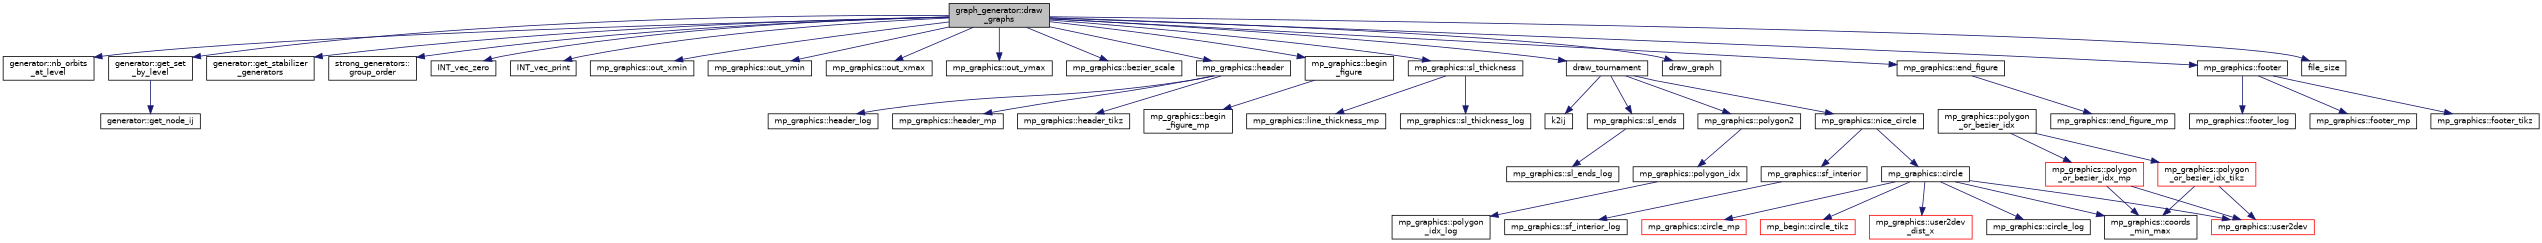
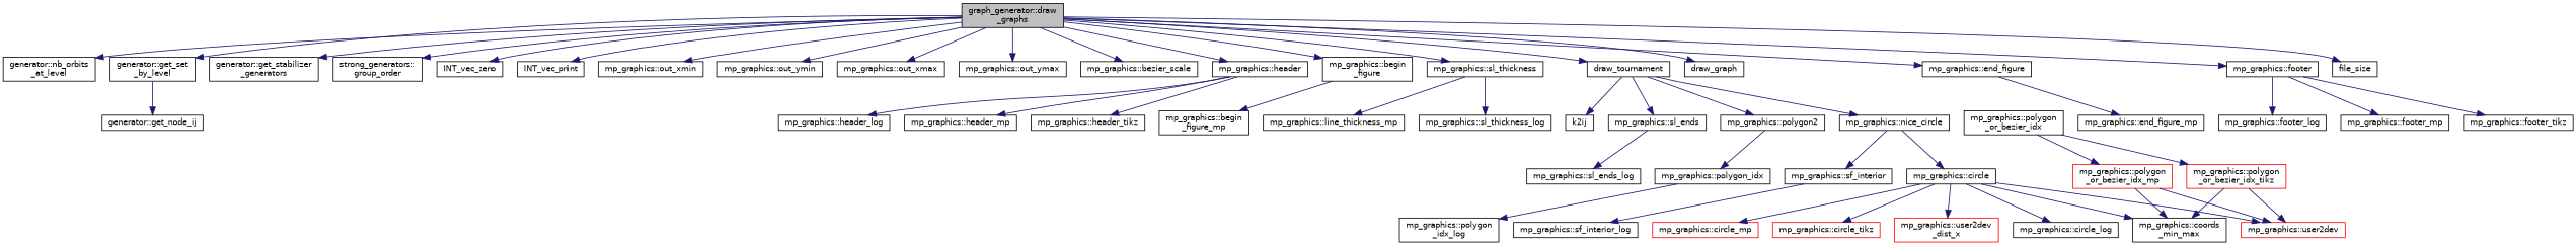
  digraph {
    rankdir=TB
    node [color=black fillcolor=white fontname=Helvetica fontsize=10 shape=record style=filled]
    edge [color=midnightblue fontname=Helvetica fontsize=10 labelfontname=Helvetica labelfontsize=10 style=solid]
    n1 [fillcolor=grey75 fontcolor=black height=0.2 label="graph_generator::draw\l_graphs" width=0.4]
    n2 [height=0.2 label="generator::nb_orbits\l_at_level" width=0.4]
    n3 [height=0.2 label="generator::get_set\l_by_level" width=0.4]
    n4 [height=0.2 label="generator::get_stabilizer\l_generators" width=0.4]
    n5 [height=0.2 label="strong_generators::\lgroup_order" width=0.4]
    n6 [height=0.2 label=INT_vec_zero width=0.4]
    n7 [height=0.2 label=INT_vec_print width=0.4]
    n8 [height=0.2 label="mp_graphics::out_xmin" width=0.4]
    n9 [height=0.2 label="mp_graphics::out_ymin" width=0.4]
    n10 [height=0.2 label="mp_graphics::out_xmax" width=0.4]
    n11 [height=0.2 label="mp_graphics::out_ymax" width=0.4]
    n12 [height=0.2 label="mp_graphics::bezier_scale" width=0.4]
    n13 [height=0.2 label="mp_graphics::header" width=0.4]
    n14 [height=0.2 label="mp_graphics::begin\l_figure" width=0.4]
    n15 [height=0.2 label="mp_graphics::sl_thickness" width=0.4]
    n16 [height=0.2 label=draw_tournament width=0.4]
    n17 [height=0.2 label=draw_graph width=0.4]
    n18 [height=0.2 label="mp_graphics::end_figure" width=0.4]
    n19 [height=0.2 label="mp_graphics::footer" width=0.4]
    n20 [height=0.2 label=file_size width=0.4]
    n21 [height=0.2 label="generator::get_node_ij" width=0.4]
    n22 [height=0.2 label="mp_graphics::header_log" width=0.4]
    n23 [height=0.2 label="mp_graphics::header_mp" width=0.4]
    n24 [height=0.2 label="mp_graphics::header_tikz" width=0.4]
    n25 [height=0.2 label="mp_graphics::begin\l_figure_mp" width=0.4]
    n26 [height=0.2 label="mp_graphics::line_thickness_mp" width=0.4]
    n27 [height=0.2 label="mp_graphics::sl_thickness_log" width=0.4]
    n28 [height=0.2 label=k2ij width=0.4]
    n29 [height=0.2 label="mp_graphics::sl_ends" width=0.4]
    n30 [height=0.2 label="mp_graphics::polygon2" width=0.4]
    n31 [height=0.2 label="mp_graphics::nice_circle" width=0.4]
    n32 [height=0.2 label="mp_graphics::end_figure_mp" width=0.4]
    n33 [height=0.2 label="mp_graphics::footer_log" width=0.4]
    n34 [height=0.2 label="mp_graphics::footer_mp" width=0.4]
    n35 [height=0.2 label="mp_graphics::footer_tikz" width=0.4]
    n36 [height=0.2 label="mp_graphics::sl_ends_log" width=0.4]
    n37 [height=0.2 label="mp_graphics::polygon_idx" width=0.4]
    n38 [height=0.2 label="mp_graphics::sf_interior" width=0.4]
    n39 [height=0.2 label="mp_graphics::circle" width=0.4]
    n40 [height=0.2 label="mp_graphics::polygon\l_idx_log" width=0.4]
    n41 [height=0.2 label="mp_graphics::polygon\l_or_bezier_idx" width=0.4]
    n42 [color=red height=0.2 label="mp_graphics::polygon\l_or_bezier_idx_mp" width=0.4]
    n43 [color=red height=0.2 label="mp_graphics::polygon\l_or_bezier_idx_tikz" width=0.4]
    n44 [height=0.2 label="mp_graphics::coords\l_min_max" width=0.4]
    n45 [color=red height=0.2 label="mp_graphics::user2dev" width=0.4]
    n46 [height=0.2 label="mp_graphics::sf_interior_log" width=0.4]
    n47 [color=red height=0.2 label="mp_graphics::user2dev\l_dist_x" width=0.4]
    n48 [height=0.2 label="mp_graphics::circle_log" width=0.4]
    n49 [color=red height=0.2 label="mp_graphics::circle_mp" width=0.4]
-   n50 [color=red height=0.2 label="mp_begin::circle_tikz" width=0.4]
+   n50 [color=red height=0.2 label="mp_graphics::circle_tikz" width=0.4]
    n1 -> n2
    n1 -> n3
    n1 -> n4
    n1 -> n5
    n1 -> n6
    n1 -> n7
    n1 -> n8
    n1 -> n9
    n1 -> n10
    n1 -> n11
    n1 -> n12
    n1 -> n13
    n1 -> n14
    n1 -> n15
    n1 -> n16
    n1 -> n17
    n1 -> n18
    n1 -> n19
    n1 -> n20
    n3 -> n21
    n13 -> n22
    n13 -> n23
    n13 -> n24
    n14 -> n25
    n15 -> n26
    n15 -> n27
    n16 -> n28
    n16 -> n29
    n16 -> n30
    n16 -> n31
    n18 -> n32
    n19 -> n33
    n19 -> n34
    n19 -> n35
    n29 -> n36
    n30 -> n37
    n31 -> n38
    n31 -> n39
    n37 -> n40
    n38 -> n46
    n39 -> n44
    n39 -> n45
    n39 -> n47
    n39 -> n48
    n39 -> n49
    n39 -> n50
    n41 -> n42
    n41 -> n43
    n42 -> n44
    n42 -> n45
    n43 -> n44
    n43 -> n45
  }
